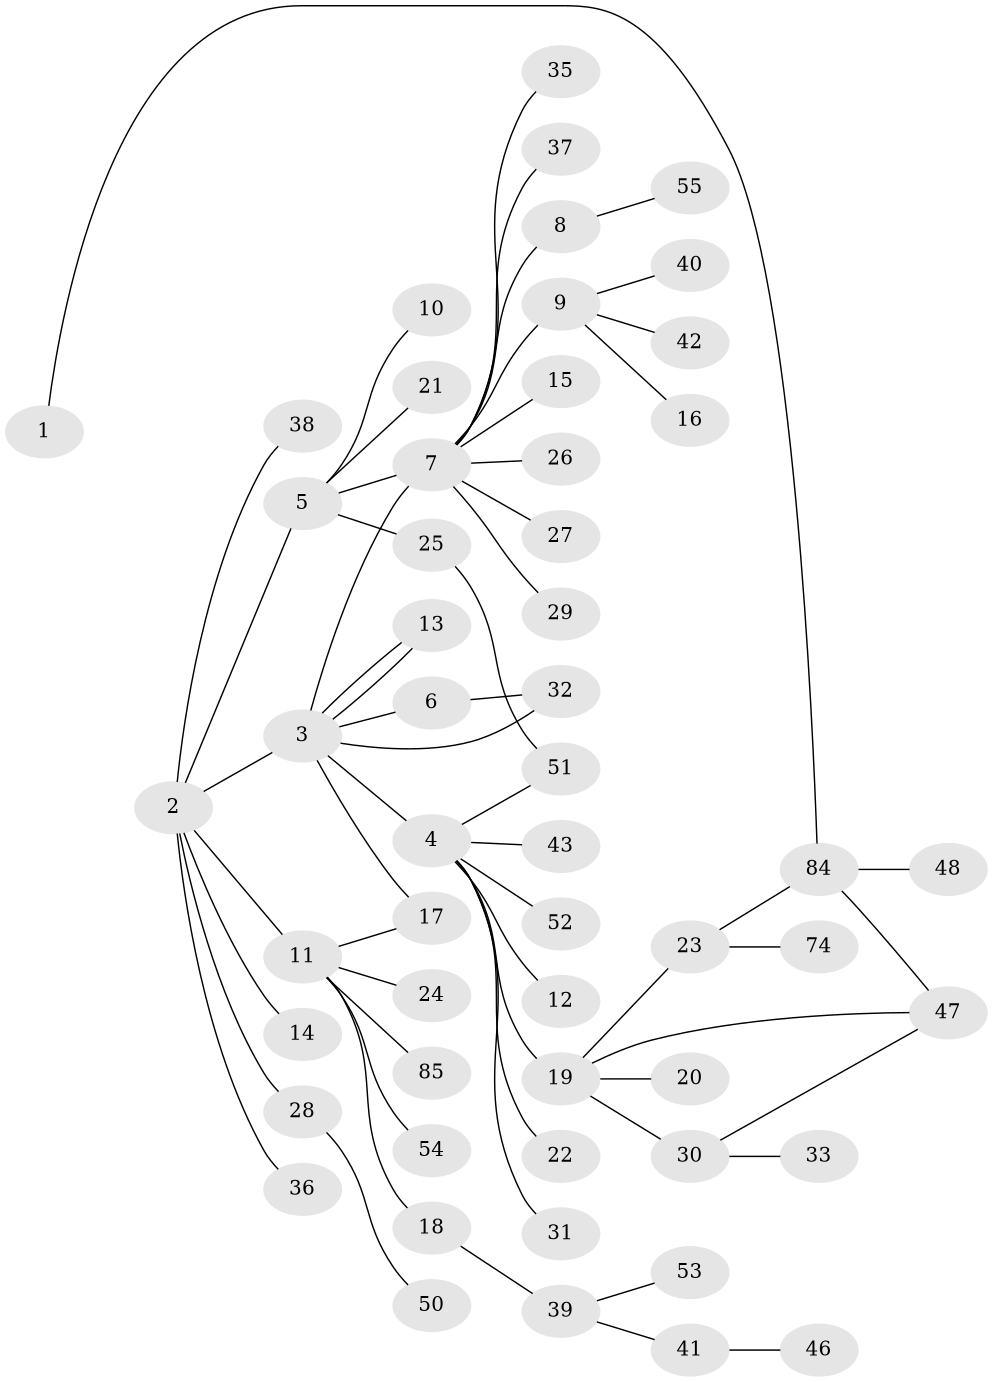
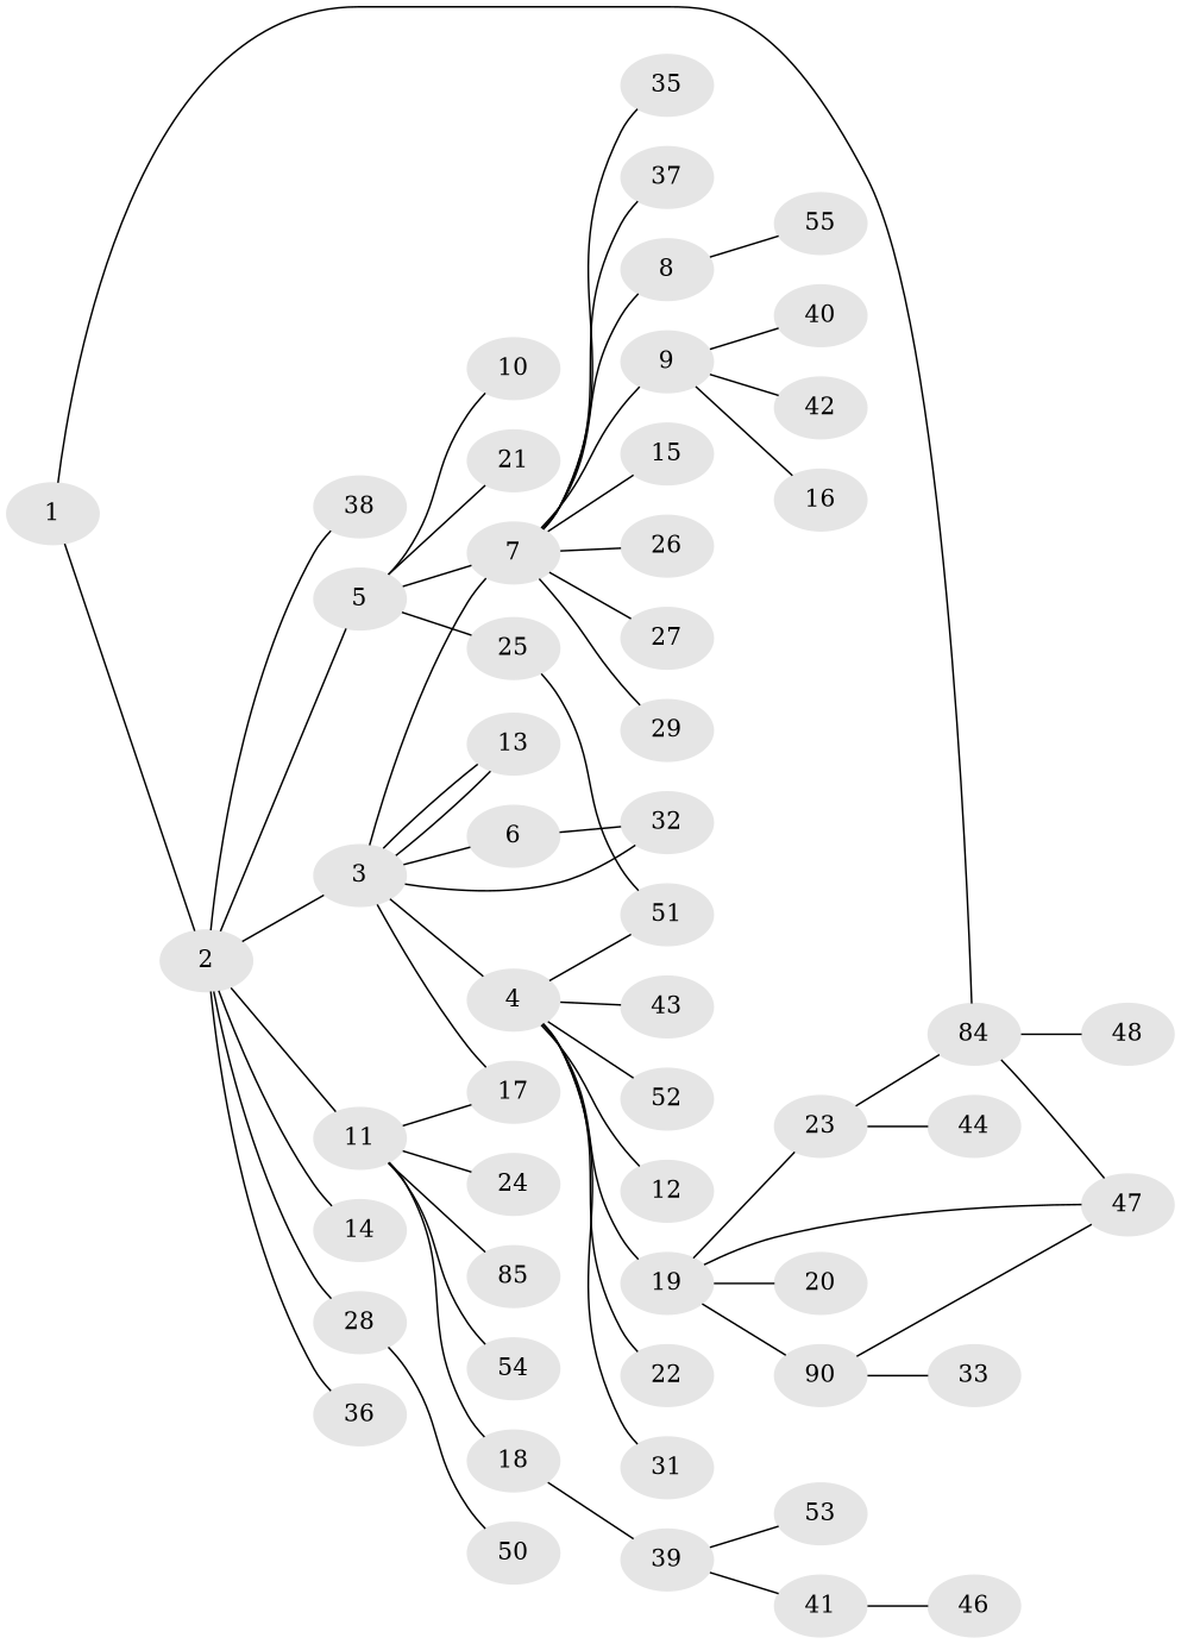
  graph {
    rankdir=LR
    node [color=gray90 style=filled]
    1
    2
    n3 [label=84]
    3
    5
    11
    14
    28
    36
    38
    47
    48
    4
    6
    7
    13
    17
    32
    10
    21
    25
    18
    24
    n24 [label=85]
    54
    50
    12
    19
    22
    31
    43
    51
    52
    8
    9
    15
    26
    27
    29
    35
    37
    20
    23
-   30
+   30 [label=90]
    55
    16
    40
    42
    39
    41
    53
-   44 [label=74]
+   44
    33
    46
+   1 -- 2
    1 -- n3
    2 -- 3
    2 -- 5
    2 -- 11
    2 -- 14
    2 -- 28
    2 -- 36
    2 -- 38
    n3 -- 47
    n3 -- 48
    3 -- 4
    3 -- 6
    3 -- 7
    3 -- 13
    3 -- 13
    3 -- 17
    3 -- 32
    5 -- 7
    5 -- 10
    5 -- 21
    5 -- 25
    11 -- 17
    11 -- 18
    11 -- 24
    11 -- n24
    11 -- 54
    28 -- 50
    4 -- 12
    4 -- 19
    4 -- 22
    4 -- 31
    4 -- 43
    4 -- 51
    4 -- 52
    6 -- 32
    7 -- 8
    7 -- 9
    7 -- 15
    7 -- 26
    7 -- 27
    7 -- 29
    7 -- 35
    7 -- 37
    25 -- 51
    18 -- 39
    19 -- 47
    19 -- 20
    19 -- 23
    19 -- 30
    8 -- 55
    9 -- 16
    9 -- 40
    9 -- 42
    23 -- n3
    23 -- 44
    30 -- 47
    30 -- 33
    39 -- 41
    39 -- 53
    41 -- 46
  }
